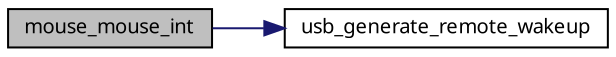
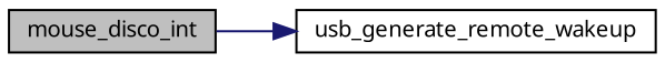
  digraph {
    rankdir=LR
    node [color=black fontname="FreeSans.ttf" fontsize=10 shape=record style=filled]
-   n1 [fillcolor=grey75 fontcolor=black height=0.2 label=mouse_mouse_int width=0.4]
+   n1 [fillcolor=grey75 fontcolor=black height=0.2 label=mouse_disco_int width=0.4]
    n2 [fillcolor=white height=0.2 label=usb_generate_remote_wakeup width=0.4]
    n1 -> n2 [color=midnightblue fontname="FreeSans.ttf" fontsize=10 labelfontname="FreeSans.ttf" labelfontsize=10 style=solid]
  }
